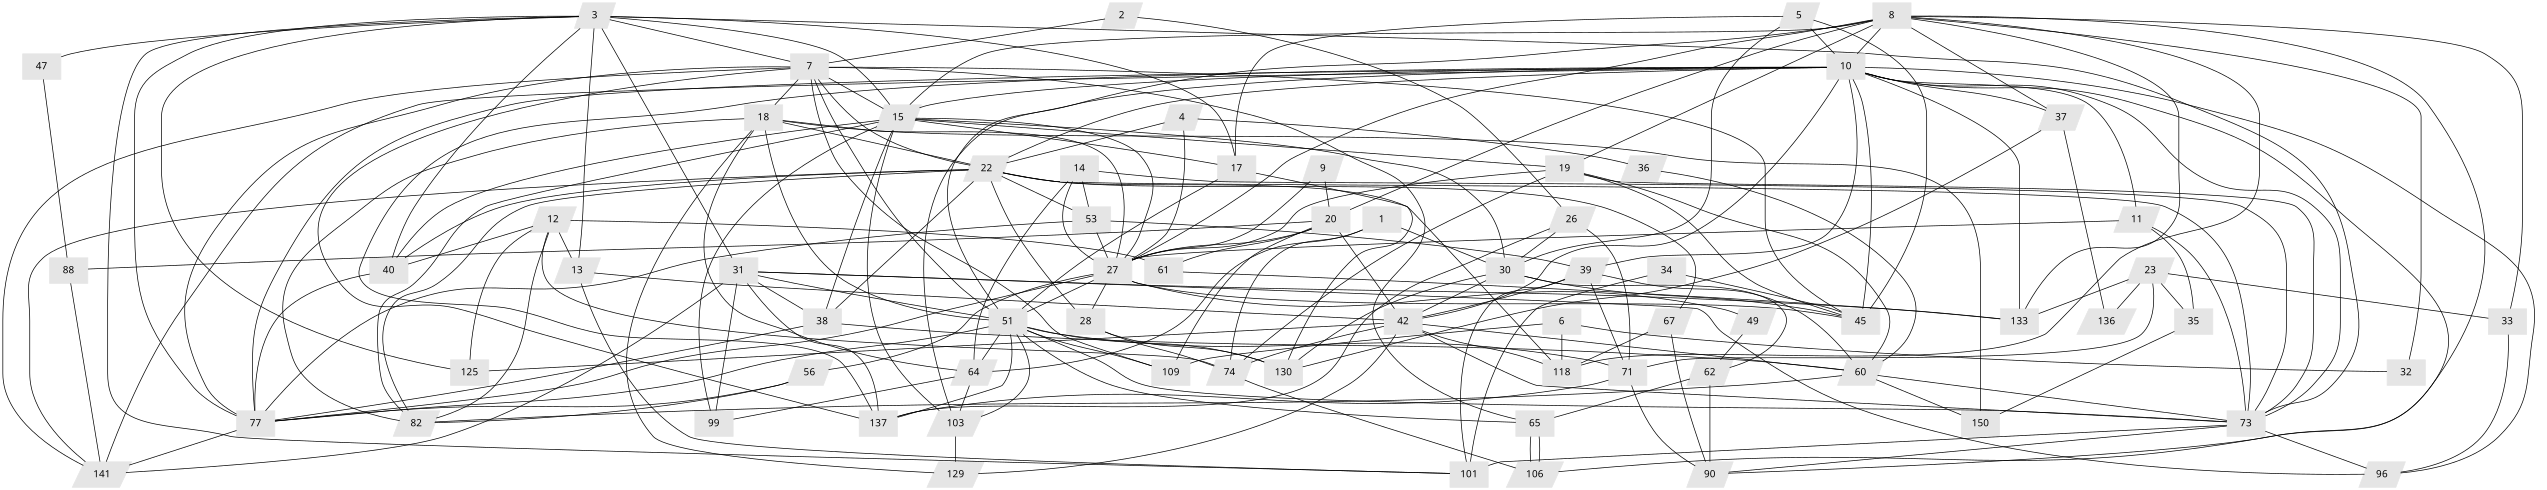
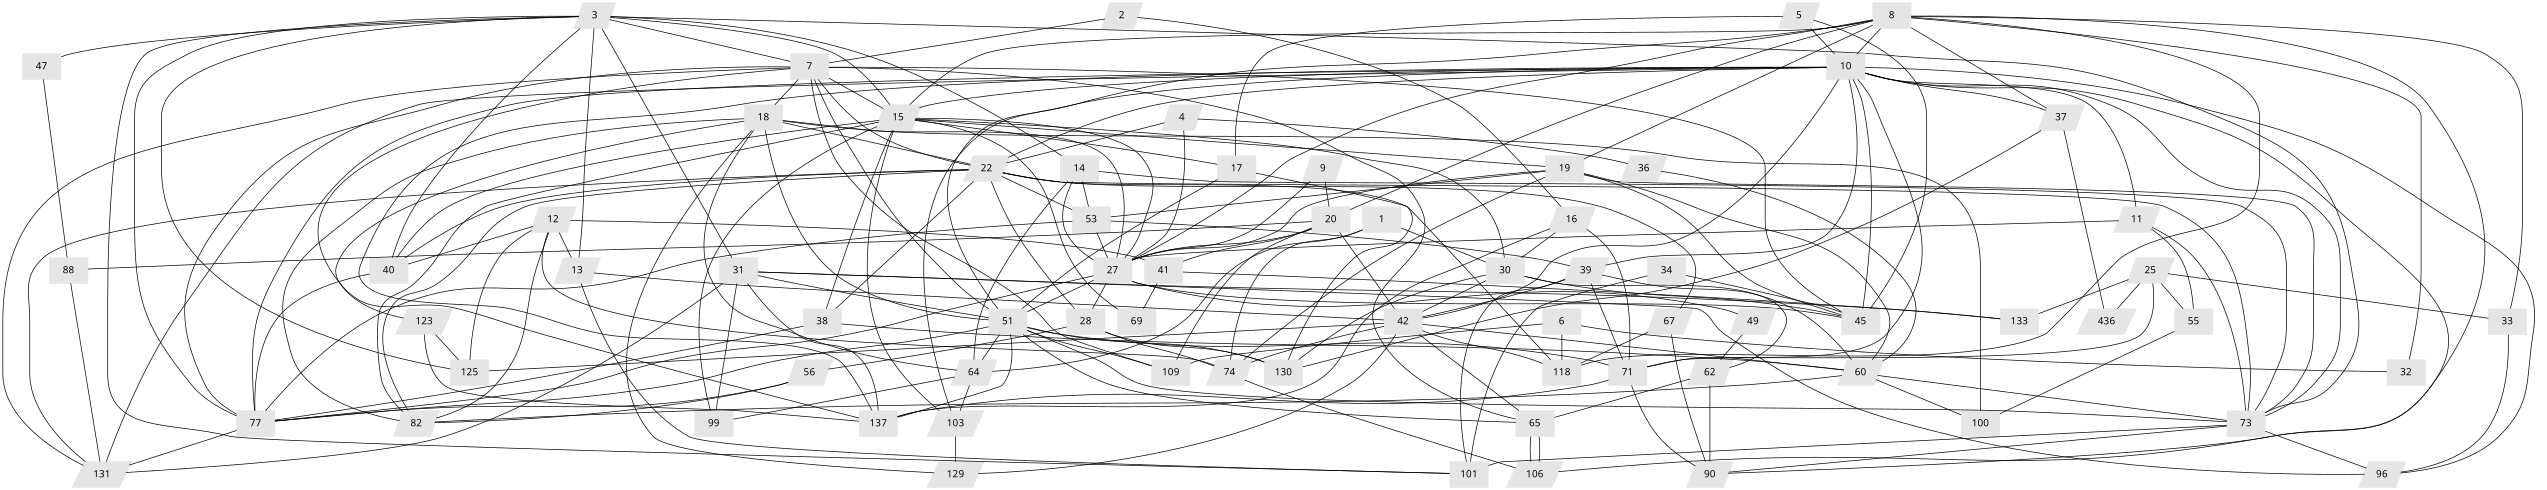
  graph {
    fontname="Noto Sans"
    node [color=gray90 fontname="Noto Sans" shape=box style=filled]
    edge [fontname="Noto Sans"]
    30 [super="+117"]
    45 [super="+143+105+58"]
    42 [super="+53+52"]
    130
    62 [shape=parallelogram]
    1
    64 [shape=parallelogram super="+66"]
    74 [shape=parallelogram super="+107"]
    103 [shape=parallelogram super="+112"]
    99
    106 [shape=parallelogram]
    7 [super="+144+138+63"]
    15 [shape=parallelogram super="+98+24"]
    77 [super="+102"]
    22 [shape=parallelogram super="+124+50+92"]
    109
    18 [super="+68+87"]
    51 [super="+76+91+79"]
    65 [super="+70"]
-   131 [shape=parallelogram label=141]
+   131 [shape=parallelogram]
    137 [super="+146"]
    2 [shape=parallelogram]
-   26 [shape=parallelogram]
+   26 [shape=parallelogram label=16]
    71 [super="+89"]
    3 [shape=parallelogram super="+21+80"]
    13 [shape=parallelogram super="+104"]
    17 [super="+122"]
    31 [super="+75+140+59"]
    40 [super="+121+43"]
    47
    73 [super="+135+93+141"]
    101
    125
    27 [super="+86+29+145"]
    19 [super="+48+97"]
    82 [shape=parallelogram super="+126"]
    38 [super="+142+113"]
+   69
    133
    96 [shape=parallelogram]
    88
    90 [shape=parallelogram]
    118
    n44 [label=53 super="+95"]
    28
    67 [shape=parallelogram]
    4 [shape=parallelogram]
    36 [shape=parallelogram]
    49 [shape=parallelogram]
    56 [shape=parallelogram]
    33
    60 [shape=parallelogram super="+147"]
    10 [super="+81+128+54"]
    37 [shape=parallelogram]
    11 [shape=parallelogram]
    39 [shape=parallelogram super="+111"]
    5 [shape=parallelogram]
    6
    32
-   100 [label=150]
+   100
+   123 [shape=parallelogram]
    129 [shape=parallelogram]
    8 [super="+120+16"]
    20 [super="+72"]
-   41 [super="+44" label=61]
-   136 [shape=parallelogram]
+   41 [super="+44"]
+   136 [shape=parallelogram label=436]
    9 [shape=parallelogram]
-   35
+   35 [label=55]
    12 [shape=parallelogram super="+114"]
    14 [super="+116"]
-   25 [shape=parallelogram super="+83" label=23]
+   25 [shape=parallelogram super="+83"]
    34
    30 -- 45
    30 -- 42
    30 -- 130
    30 -- 62
    42 -- 74
-   42 -- 73
+   42 -- 65
    42 -- 125
    42 -- 118
    42 -- 60
    42 -- 129
    62 -- 65
    62 -- 90
    1 -- 30
    1 -- 64
    1 -- 74
    64 -- 103
    64 -- 99
    74 -- 106
    103 -- 129
    7 -- 45
    7 -- 15
    7 -- 77
    7 -- 22
    7 -- 109
    7 -- 18
    7 -- 51
    7 -- 65
    7 -- 131
    7 -- 137
    15 -- 30
    15 -- 103
    15 -- 99
    15 -- 17
    15 -- 40
    15 -- 27
    15 -- 19
    15 -- 82
    15 -- 38
+   15 -- 69
    77 -- 131
    22 -- 131
    22 -- 40
    22 -- 73
    22 -- 82
    22 -- 38
    22 -- 118
    22 -- n44
    22 -- 28
    22 -- 67
    18 -- 64
    18 -- 22
    18 -- 51
    18 -- 27 [weight=2]
    18 -- 82
    18 -- 100 [weight=2]
+   18 -- 123
    18 -- 129
    51 -- 130
    51 -- 64
-   51 -- 103
    51 -- 77
    51 -- 109
    51 -- 65
    51 -- 137
    51 -- 71
    51 -- 73 [weight=2]
    65 -- 106
    65 -- 106
    2 -- 7
    2 -- 26
    26 -- 30
    26 -- 137
    26 -- 71
    71 -- 137
    71 -- 90
    3 -- 7
    3 -- 15
    3 -- 77
    3 -- 13
-   3 -- 17
+   3 -- 14
    3 -- 31
    3 -- 40
    3 -- 47
    3 -- 73
    3 -- 101
    3 -- 125
    13 -- 42
    13 -- 101
    17 -- 130
    17 -- 51
    31 -- 99
    31 -- 51 [weight=2]
    31 -- 131
    31 -- 137
-   31 -- 38
    31 -- 133
    31 -- 96
    40 -- 77
    47 -- 88
    73 -- 101
    73 -- 96
    73 -- 90
    27 -- 45
    27 -- 77
    27 -- 51
    27 -- 28
    27 -- 49
-   27 -- 56
+   28 -- 56
    19 -- 45
    19 -- 74
    19 -- 73
    19 -- 27
+   19 -- n44
    19 -- 60
    38 -- 77
    38 -- 60
    88 -- 131
    n44 -- 77
    n44 -- 27
    n44 -- 39
    28 -- 130
    28 -- 74
    67 -- 90
    67 -- 118
    4 -- 22
    4 -- 27
    4 -- 36
    36 -- 60
    49 -- 62
    56 -- 77
    56 -- 82
    33 -- 96
    60 -- 73
    60 -- 82
    60 -- 100
    10 -- 45
    10 -- 42
    10 -- 103
    10 -- 15
    10 -- 77
    10 -- 22
    10 -- 131
    10 -- 137
-   10 -- 133
+   10 -- 71
    10 -- 73
    10 -- 96
    10 -- 90
    10 -- 37
    10 -- 11
    10 -- 39 [weight=2]
    37 -- 130
    37 -- 136
    11 -- 73
    11 -- 27
    11 -- 35
    39 -- 42
    39 -- 71
    39 -- 101
    39 -- 60
-   5 -- 30
    5 -- 45
    5 -- 17
    5 -- 10
    6 -- 109
    6 -- 118
    6 -- 32
+   123 -- 137
+   123 -- 125
    8 -- 106
    8 -- 15
    8 -- 51
    8 -- 27
    8 -- 19
-   8 -- 133
    8 -- 118
    8 -- 33
    8 -- 10
    8 -- 37
    8 -- 32
    8 -- 20
    20 -- 42
    20 -- 109
    20 -- 27
    20 -- 88
    20 -- 41
+   41 -- 69
    41 -- 133
    9 -- 27
    9 -- 20
    35 -- 100
    12 -- 74
    12 -- 13
    12 -- 40
    12 -- 125
    12 -- 82
    12 -- 41
    14 -- 64
    14 -- 73 [weight=2]
    14 -- 27
    14 -- n44
    25 -- 71
    25 -- 133
    25 -- 33
    25 -- 136
    25 -- 35
    34 -- 45
    34 -- 101
  }
